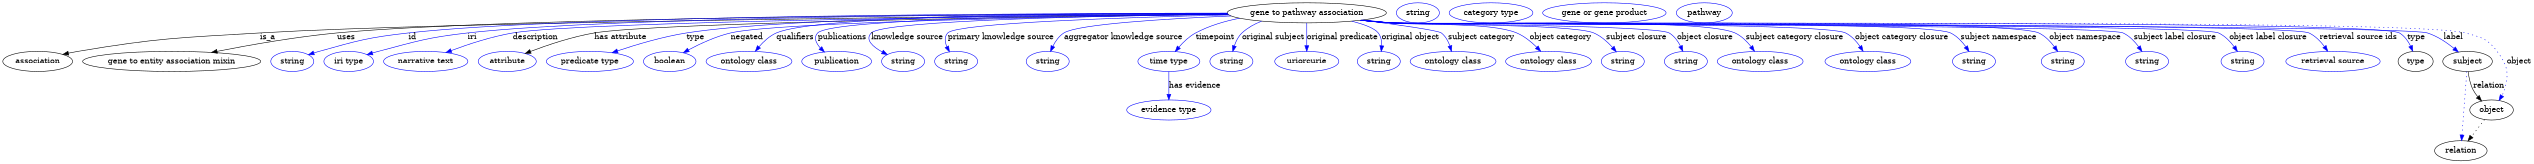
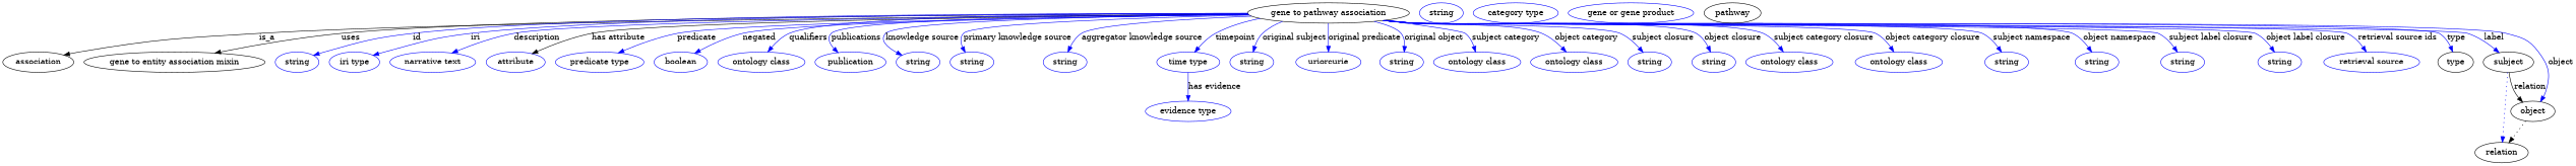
  digraph {
    node [color=blue]
    edge [color=blue style=solid]
    n1 [height=0.5 label="gene to pathway association" width=3.9538 color=""]
    association [height=0.5 width=1.7332 color=""]
    "gene to entity association mixin" [height=0.5 width=4.4232 color=""]
    n4 [height=0.5 label=string width=1.0652]
    n5 [height=0.5 label="iri type" width=1.2277]
    n6 [height=0.5 label="narrative text" width=2.0943]
    n7 [height=0.5 label=attribute width=1.4443]
    n8 [height=0.5 label="predicate type" width=2.1665]
    n9 [height=0.5 label=boolean width=1.2999]
    n10 [height=0.5 label="ontology class" width=2.1304]
    n11 [height=0.5 label=publication width=1.7332]
    n12 [height=0.5 label=string width=1.0652]
    n13 [height=0.5 label=string width=1.0652]
    n14 [height=0.5 label=string width=1.0652]
    n15 [height=0.5 label="time type" width=1.5346]
    n16 [height=0.5 label=string width=1.0652]
    n17 [height=0.5 label=uriorcurie width=1.5887]
    n18 [height=0.5 label=string width=1.0652]
    n19 [height=0.5 label="ontology class" width=2.1304]
    n20 [height=0.5 label="ontology class" width=2.1304]
    n21 [height=0.5 label=string width=1.0652]
    n22 [height=0.5 label=string width=1.0652]
    n23 [height=0.5 label="ontology class" width=2.1304]
    n24 [height=0.5 label="ontology class" width=2.1304]
    n25 [height=0.5 label=string width=1.0652]
    n26 [height=0.5 label=string width=1.0652]
    n27 [height=0.5 label=string width=1.0652]
    n28 [height=0.5 label=string width=1.0652]
    n29 [height=0.5 label="retrieval source" width=2.347]
    type [height=0.5 width=0.86659 color=""]
    subject [height=0.5 width=1.2277 color=""]
    object [height=0.5 width=1.0832 color=""]
    n33 [height=0.5 label="evidence type" width=2.0943]
    relation [height=0.5 width=1.2999 color=""]
    n35 [height=0.5 label=string width=1.0652]
    n36 [height=0.5 label="category type" width=2.0762]
    n37 [height=0.5 label="gene or gene product" width=3.0692]
-   n38 [height=0.5 label=pathway width=1.3902]
+   n38 [color=black height=0.5 label=pathway width=1.3902]
    n1 -> association [label=is_a color="" style=""]
    n1 -> "gene to entity association mixin" [label=uses color="" style=""]
    n1 -> n4 [label=id]
    n1 -> n5 [label=iri]
    n1 -> n6 [label=description]
    n1 -> n7 [color=black label="has attribute"]
-   n1 -> n8 [label=type]
+   n1 -> n8 [label=predicate]
    n1 -> n9 [label=negated]
    n1 -> n10 [label=qualifiers]
    n1 -> n11 [label=publications]
    n1 -> n12 [label="knowledge source"]
    n1 -> n13 [label="primary knowledge source"]
    n1 -> n14 [label="aggregator knowledge source"]
    n1 -> n15 [label=timepoint]
    n1 -> n16 [label="original subject"]
    n1 -> n17 [label="original predicate"]
    n1 -> n18 [label="original object"]
    n1 -> n19 [label="subject category"]
    n1 -> n20 [label="object category"]
    n1 -> n21 [label="subject closure"]
    n1 -> n22 [label="object closure"]
    n1 -> n23 [label="subject category closure"]
    n1 -> n24 [label="object category closure"]
    n1 -> n25 [label="subject namespace"]
    n1 -> n26 [label="object namespace"]
    n1 -> n27 [label="subject label closure"]
    n1 -> n28 [label="object label closure"]
    n1 -> n29 [label="retrieval source ids"]
    n1 -> type [label=type]
    n1 -> subject [label=label]
-   n1 -> object [label=object style=dotted]
+   n1 -> object [label=object]
    n15 -> n33 [label="has evidence"]
    subject -> object [label=relation color="" style=""]
    subject -> relation [style=dotted]
    object -> relation [style=dotted color=""]
  }
